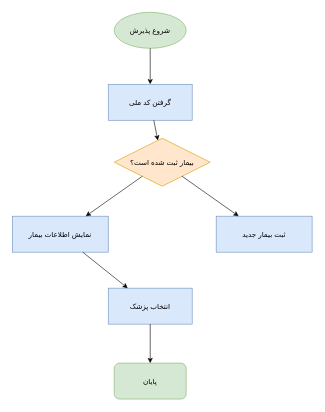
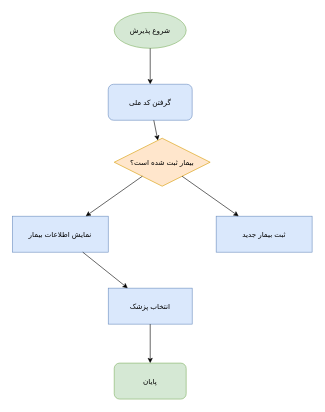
  <mxCell id="0" />
  <mxCell id="1" parent="0" />
  <mxCell id="2" value="شروع پذیرش" style="ellipse;fillColor=#d5e8d4;strokeColor=#82b366;" parent="1" vertex="1"><mxGeometry x="190" width="120" height="60" as="geometry" y="20" /></mxCell>
- <mxCell id="3" value="گرفتن کد ملی" style="rounded=0;fillColor=#dae8fc;strokeColor=#6c8ebf;" parent="1" vertex="1"><mxGeometry x="180" y="140" width="140" height="60" as="geometry" /></mxCell>
+ <mxCell id="3" value="گرفتن کد ملی" style="fillColor=#dae8fc;strokeColor=#6c8ebf;rounded=1;" parent="1" vertex="1"><mxGeometry x="180" y="140" width="140" height="60" as="geometry" /></mxCell>
  <mxCell id="4" value="بیمار ثبت شده است؟" style="rhombus;fillColor=#ffe6cc;strokeColor=#d79b00;" parent="1" vertex="1"><mxGeometry x="190" y="230" width="160" height="80" as="geometry" /></mxCell>
  <mxCell id="5" value="ثبت بیمار جدید" style="rounded=0;fillColor=#dae8fc;strokeColor=#6c8ebf;" parent="1" vertex="1"><mxGeometry x="360" y="360" width="160" height="60" as="geometry" /></mxCell>
  <mxCell id="6" value="نمایش اطلاعات بیمار" style="rounded=0;fillColor=#dae8fc;strokeColor=#6c8ebf;" parent="1" vertex="1"><mxGeometry x="20" y="360" width="160" height="60" as="geometry" /></mxCell>
  <mxCell id="7" value="انتخاب پزشک" style="rounded=0;fillColor=#dae8fc;strokeColor=#6c8ebf;" parent="1" vertex="1"><mxGeometry x="180" y="480" width="140" height="60" as="geometry" /></mxCell>
  <mxCell id="8" value="پایان" style="fillColor=#d5e8d4;strokeColor=#82b366;rounded=1;" parent="1" vertex="1"><mxGeometry x="190" y="605" width="120" height="60" as="geometry" /></mxCell>
  <mxCell id="9" parent="1" source="2" target="3" edge="1"><mxGeometry relative="1" as="geometry" /></mxCell>
  <mxCell id="10" parent="1" source="3" target="4" edge="1"><mxGeometry relative="1" as="geometry" /></mxCell>
  <mxCell id="11" parent="1" source="4" target="5" edge="1"><mxGeometry relative="1" as="geometry" /></mxCell>
  <mxCell id="12" parent="1" source="4" target="6" edge="1"><mxGeometry relative="1" as="geometry" /></mxCell>
  <mxCell id="13" parent="1" source="5" target="6" edge="1" style=";"><mxGeometry relative="1" as="geometry" /></mxCell>
  <mxCell id="14" parent="1" source="6" target="7" edge="1"><mxGeometry relative="1" as="geometry" /></mxCell>
  <mxCell id="15" parent="1" source="7" target="8" edge="1"><mxGeometry relative="1" as="geometry" /></mxCell>
